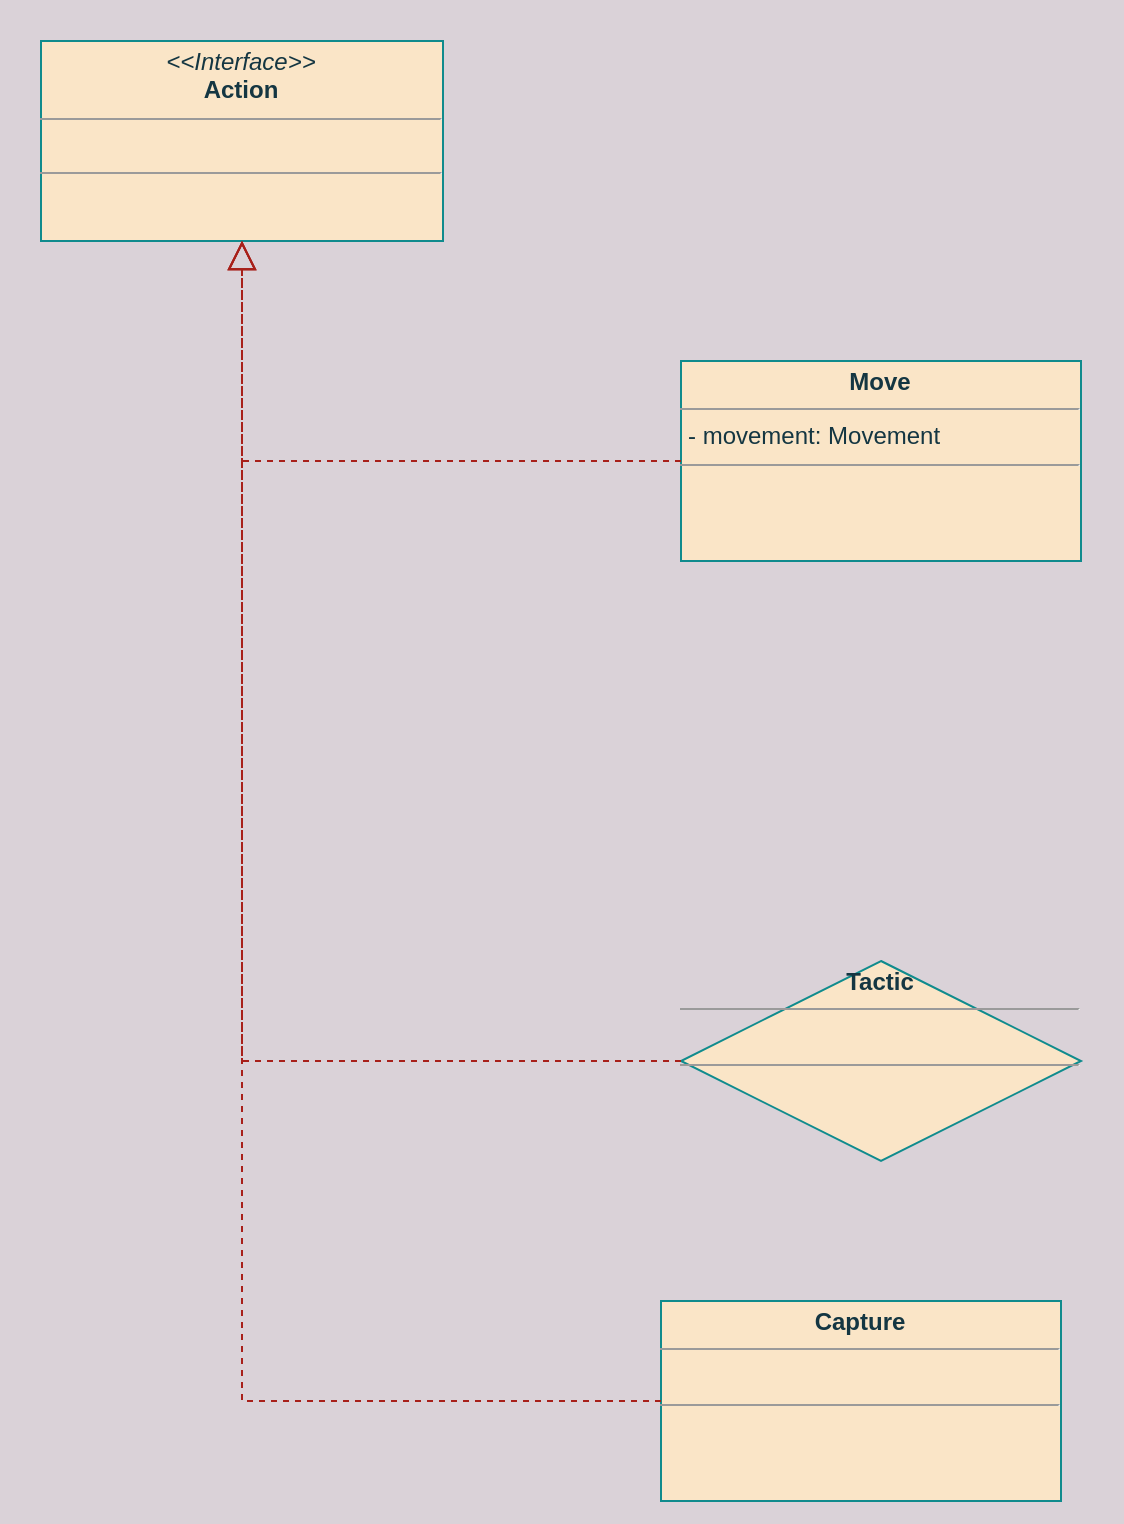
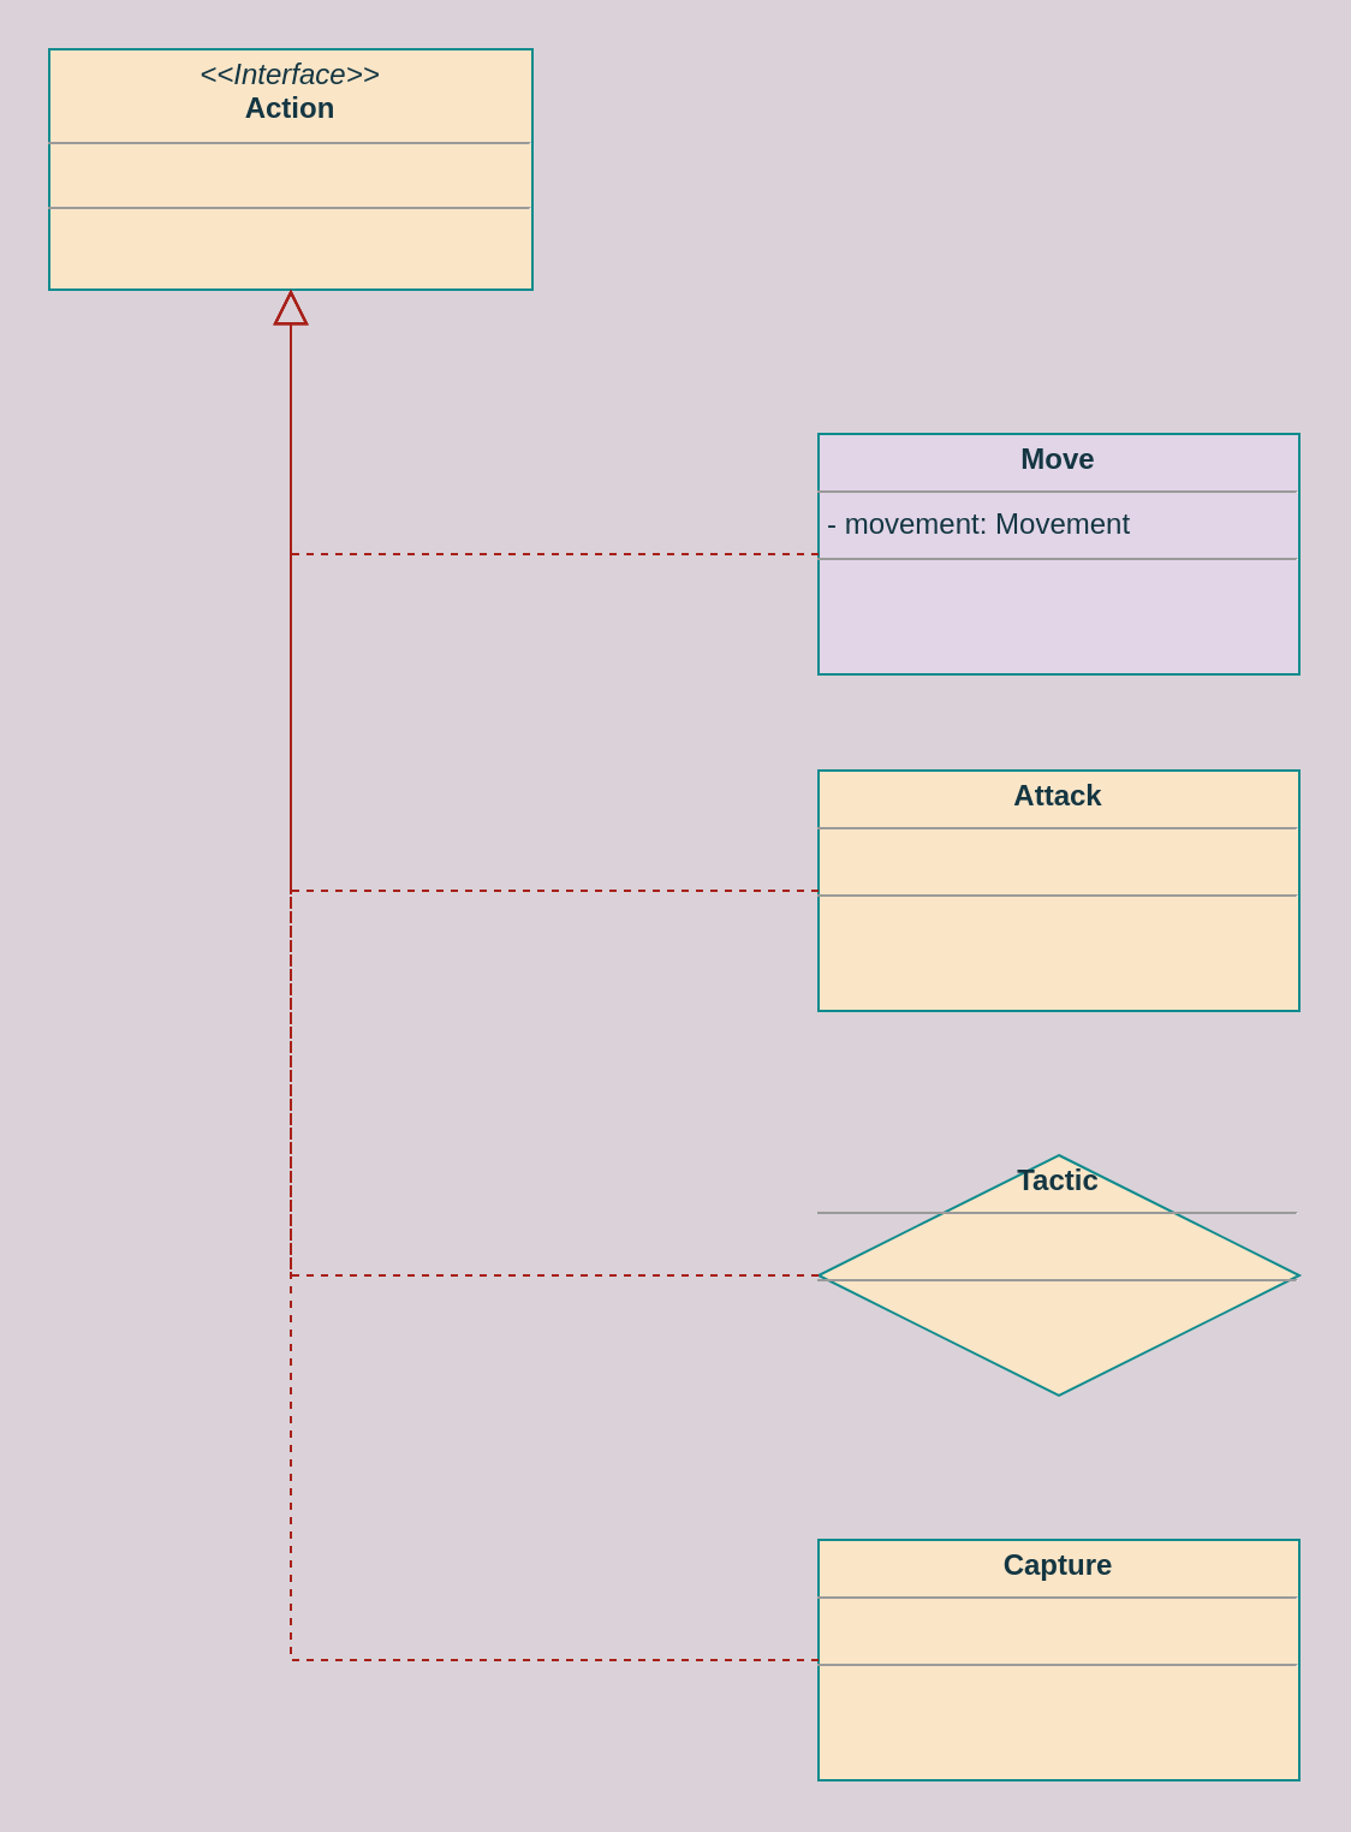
  <mxCell id="0" />
  <mxCell id="1" parent="0" />
  <mxCell id="2" value="&lt;p style=&quot;margin:0px;margin-top:4px;text-align:center;&quot;&gt;&lt;i&gt;&amp;lt;&amp;lt;Interface&amp;gt;&amp;gt;&lt;/i&gt;&lt;br&gt;&lt;b&gt;Action&lt;/b&gt;&lt;/p&gt;&lt;hr size=&quot;1&quot;&gt;&lt;p style=&quot;margin:0px;margin-left:4px;&quot;&gt;&lt;br&gt;&lt;/p&gt;&lt;hr size=&quot;1&quot;&gt;&lt;p style=&quot;margin:0px;margin-left:4px;&quot;&gt;&lt;br&gt;&lt;/p&gt;" style="verticalAlign=top;align=left;overflow=fill;fontSize=12;fontFamily=Helvetica;html=1;fillColor=#FAE5C7;strokeColor=#0F8B8D;fontColor=#143642;" vertex="1" parent="1"><mxGeometry x="20" y="20" width="201" height="100" as="geometry" /></mxCell>
- <mxCell id="3" value="&lt;p style=&quot;margin:0px;margin-top:4px;text-align:center;&quot;&gt;&lt;b&gt;Move&lt;/b&gt;&lt;/p&gt;&lt;hr size=&quot;1&quot;&gt;&lt;p style=&quot;margin:0px;margin-left:4px;&quot;&gt;- movement: Movement&lt;/p&gt;&lt;hr size=&quot;1&quot;&gt;&lt;p style=&quot;margin:0px;margin-left:4px;&quot;&gt;&lt;br&gt;&lt;/p&gt;" style="verticalAlign=top;align=left;overflow=fill;fontSize=12;fontFamily=Helvetica;html=1;fillColor=#FAE5C7;strokeColor=#0F8B8D;fontColor=#143642;" vertex="1" parent="1"><mxGeometry x="340" y="180" width="200" height="100" as="geometry" /></mxCell>
+ <mxCell id="3" value="&lt;p style=&quot;margin:0px;margin-top:4px;text-align:center;&quot;&gt;&lt;b&gt;Move&lt;/b&gt;&lt;/p&gt;&lt;hr size=&quot;1&quot;&gt;&lt;p style=&quot;margin:0px;margin-left:4px;&quot;&gt;- movement: Movement&lt;/p&gt;&lt;hr size=&quot;1&quot;&gt;&lt;p style=&quot;margin:0px;margin-left:4px;&quot;&gt;&lt;br&gt;&lt;/p&gt;" style="verticalAlign=top;align=left;overflow=fill;fontSize=12;fontFamily=Helvetica;html=1;fillColor=#e1d5e7;strokeColor=#0F8B8D;fontColor=#143642;" vertex="1" parent="1"><mxGeometry x="340" y="180" width="200" height="100" as="geometry" /></mxCell>
+ <mxCell id="4" value="&lt;p style=&quot;margin:0px;margin-top:4px;text-align:center;&quot;&gt;&lt;b&gt;Attack&lt;/b&gt;&lt;/p&gt;&lt;hr size=&quot;1&quot;&gt;&lt;p style=&quot;margin:0px;margin-left:4px;&quot;&gt;&lt;br&gt;&lt;/p&gt;&lt;hr size=&quot;1&quot;&gt;&lt;p style=&quot;margin:0px;margin-left:4px;&quot;&gt;&lt;br&gt;&lt;/p&gt;" style="verticalAlign=top;align=left;overflow=fill;fontSize=12;fontFamily=Helvetica;html=1;fillColor=#FAE5C7;strokeColor=#0F8B8D;fontColor=#143642;" vertex="1" parent="1"><mxGeometry x="340" y="320" width="200" height="100" as="geometry" /></mxCell>
  <mxCell id="5" value="&lt;p style=&quot;margin:0px;margin-top:4px;text-align:center;&quot;&gt;&lt;b&gt;Tactic&lt;/b&gt;&lt;/p&gt;&lt;hr size=&quot;1&quot;&gt;&lt;p style=&quot;margin:0px;margin-left:4px;&quot;&gt;&lt;br&gt;&lt;/p&gt;&lt;hr size=&quot;1&quot;&gt;&lt;p style=&quot;margin:0px;margin-left:4px;&quot;&gt;&lt;br&gt;&lt;/p&gt;" style="rhombus;verticalAlign=top;align=left;overflow=fill;fontSize=12;fontFamily=Helvetica;html=1;fillColor=#FAE5C7;strokeColor=#0F8B8D;fontColor=#143642;" vertex="1" parent="1"><mxGeometry x="340" y="480" width="200" height="100" as="geometry" /></mxCell>
- <mxCell id="6" value="&lt;p style=&quot;margin:0px;margin-top:4px;text-align:center;&quot;&gt;&lt;b&gt;Capture&lt;/b&gt;&lt;/p&gt;&lt;hr size=&quot;1&quot;&gt;&lt;p style=&quot;margin:0px;margin-left:4px;&quot;&gt;&lt;br&gt;&lt;/p&gt;&lt;hr size=&quot;1&quot;&gt;&lt;p style=&quot;margin:0px;margin-left:4px;&quot;&gt;&lt;br&gt;&lt;/p&gt;" style="verticalAlign=top;align=left;overflow=fill;fontSize=12;fontFamily=Helvetica;html=1;fillColor=#FAE5C7;strokeColor=#0F8B8D;fontColor=#143642;" vertex="1" parent="1"><mxGeometry x="330" y="650" width="200" height="100" as="geometry" /></mxCell>
+ <mxCell id="6" value="&lt;p style=&quot;margin:0px;margin-top:4px;text-align:center;&quot;&gt;&lt;b&gt;Capture&lt;/b&gt;&lt;/p&gt;&lt;hr size=&quot;1&quot;&gt;&lt;p style=&quot;margin:0px;margin-left:4px;&quot;&gt;&lt;br&gt;&lt;/p&gt;&lt;hr size=&quot;1&quot;&gt;&lt;p style=&quot;margin:0px;margin-left:4px;&quot;&gt;&lt;br&gt;&lt;/p&gt;" style="verticalAlign=top;align=left;overflow=fill;fontSize=12;fontFamily=Helvetica;html=1;fillColor=#FAE5C7;strokeColor=#0F8B8D;fontColor=#143642;" vertex="1" parent="1"><mxGeometry x="340" y="640" width="200" height="100" as="geometry" /></mxCell>
  <mxCell id="7" value="" style="endArrow=block;dashed=1;endFill=0;endSize=12;html=1;rounded=0;strokeColor=#A8201A;elbow=vertical;exitX=0;exitY=0.5;exitDx=0;exitDy=0;entryX=0.5;entryY=1;entryDx=0;entryDy=0;edgeStyle=orthogonalEdgeStyle;labelBackgroundColor=#DAD2D8;fontColor=#143642;" edge="1" parent="1" source="3" target="2"><mxGeometry width="160" relative="1" as="geometry"><mxPoint x="100" y="230" as="sourcePoint" /><mxPoint x="150" y="360" as="targetPoint" /></mxGeometry></mxCell>
+ <mxCell id="8" value="" style="endArrow=block;dashed=1;endFill=0;endSize=12;html=1;rounded=0;strokeColor=#A8201A;elbow=vertical;exitX=0;exitY=0.5;exitDx=0;exitDy=0;entryX=0.5;entryY=1;entryDx=0;entryDy=0;edgeStyle=orthogonalEdgeStyle;labelBackgroundColor=#DAD2D8;fontColor=#143642;" edge="1" parent="1" source="4" target="2"><mxGeometry width="160" relative="1" as="geometry"><mxPoint x="150" y="320" as="sourcePoint" /><mxPoint x="310" y="320" as="targetPoint" /></mxGeometry></mxCell>
  <mxCell id="9" value="" style="endArrow=block;dashed=1;endFill=0;endSize=12;html=1;rounded=0;strokeColor=#A8201A;elbow=vertical;exitX=0;exitY=0.5;exitDx=0;exitDy=0;entryX=0.5;entryY=1;entryDx=0;entryDy=0;edgeStyle=orthogonalEdgeStyle;labelBackgroundColor=#DAD2D8;fontColor=#143642;" edge="1" parent="1" source="5" target="2"><mxGeometry width="160" relative="1" as="geometry"><mxPoint x="150" y="400" as="sourcePoint" /><mxPoint x="310" y="400" as="targetPoint" /></mxGeometry></mxCell>
  <mxCell id="10" value="" style="endArrow=block;dashed=1;endFill=0;endSize=12;html=1;rounded=0;strokeColor=#A8201A;exitX=0;exitY=0.5;exitDx=0;exitDy=0;entryX=0.5;entryY=1;entryDx=0;entryDy=0;edgeStyle=orthogonalEdgeStyle;labelBackgroundColor=#DAD2D8;fontColor=#143642;" edge="1" parent="1" source="6" target="2"><mxGeometry width="160" relative="1" as="geometry"><mxPoint x="150" y="620" as="sourcePoint" /><mxPoint x="310" y="620" as="targetPoint" /></mxGeometry></mxCell>
